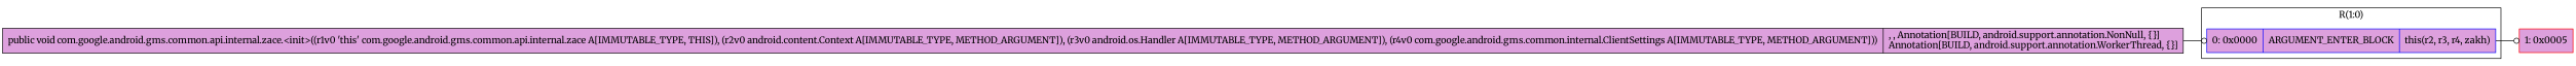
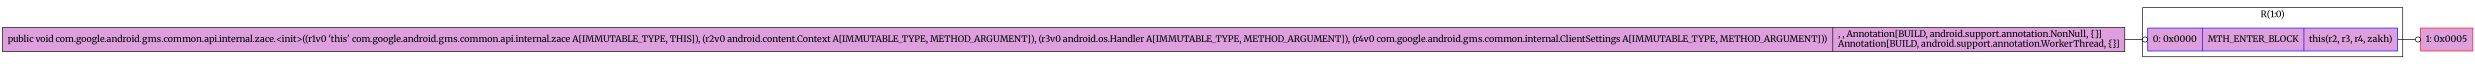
  digraph {
    rankdir=LR
    fontname=Merriweather
    node [shape=record style=filled fillcolor=plum fontname=Merriweather]
    edge [color=black arrowhead=odot fontname=Merriweather]
-   n1 [color=blue label="{0\:\ 0x0000|ARGUMENT_ENTER_BLOCK\l|this(r2, r3, r4, zakh)\l}"]
+   n1 [color=blue label="{0\:\ 0x0000|MTH_ENTER_BLOCK\l|this(r2, r3, r4, zakh)\l}"]
    n2 [color=red label="{1\:\ 0x0005}"]
    n3 [label="{public void com.google.android.gms.common.api.internal.zace.\<init\>((r1v0 'this' com.google.android.gms.common.api.internal.zace A[IMMUTABLE_TYPE, THIS]), (r2v0 android.content.Context A[IMMUTABLE_TYPE, METHOD_ARGUMENT]), (r3v0 android.os.Handler A[IMMUTABLE_TYPE, METHOD_ARGUMENT]), (r4v0 com.google.android.gms.common.internal.ClientSettings A[IMMUTABLE_TYPE, METHOD_ARGUMENT]))  | , , Annotation[BUILD, android.support.annotation.NonNull, \{\}]\lAnnotation[BUILD, android.support.annotation.WorkerThread, \{\}]\l}"]
    subgraph cluster_1 {
      label="R(1:0)"
      n1
    }
    n1 -> n2
    n3 -> n1
  }
